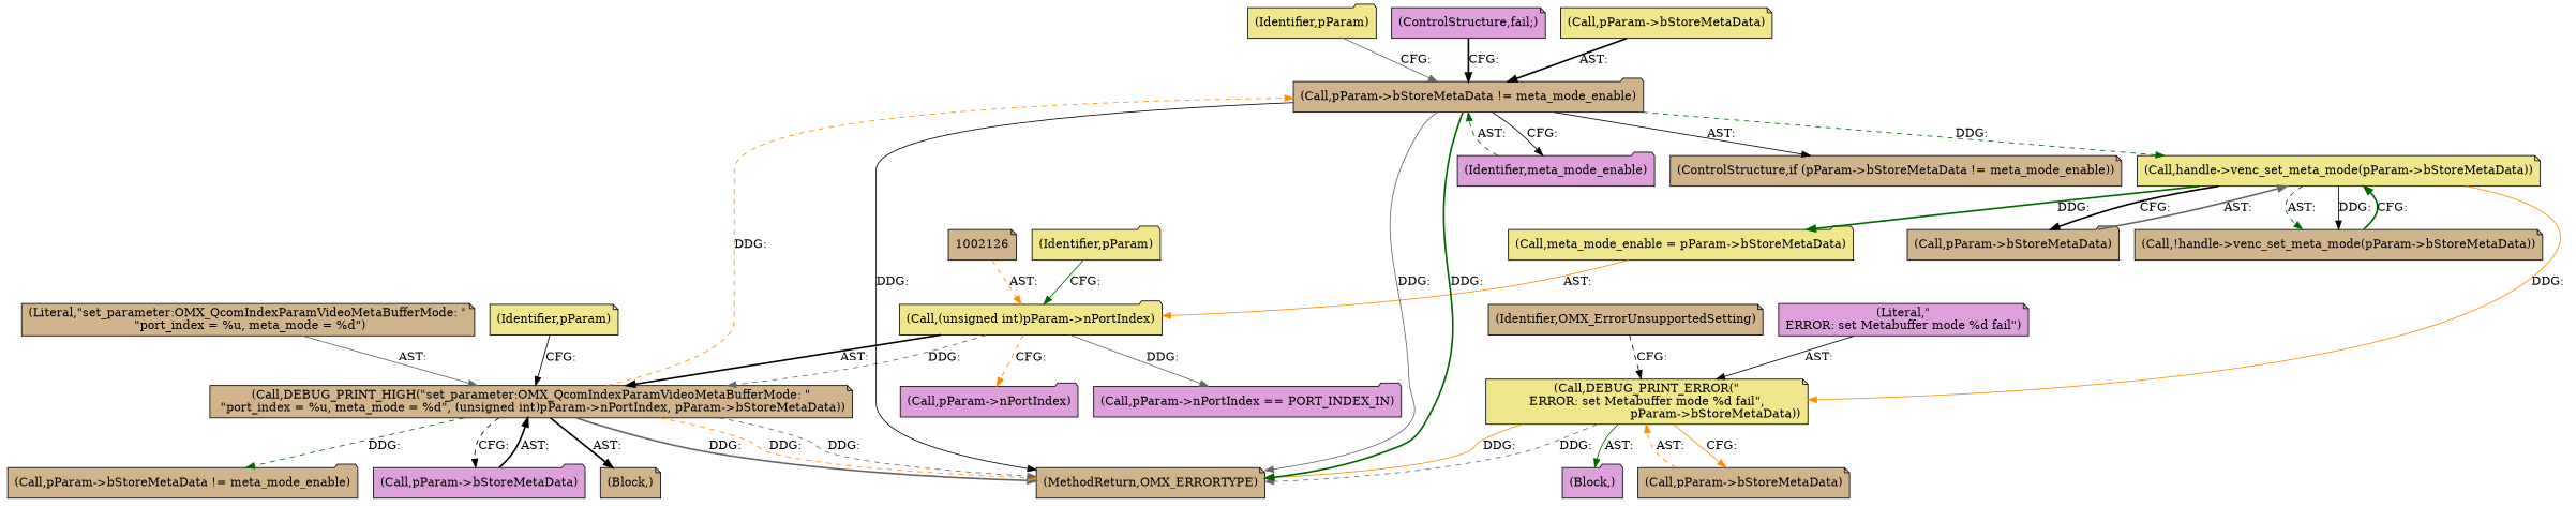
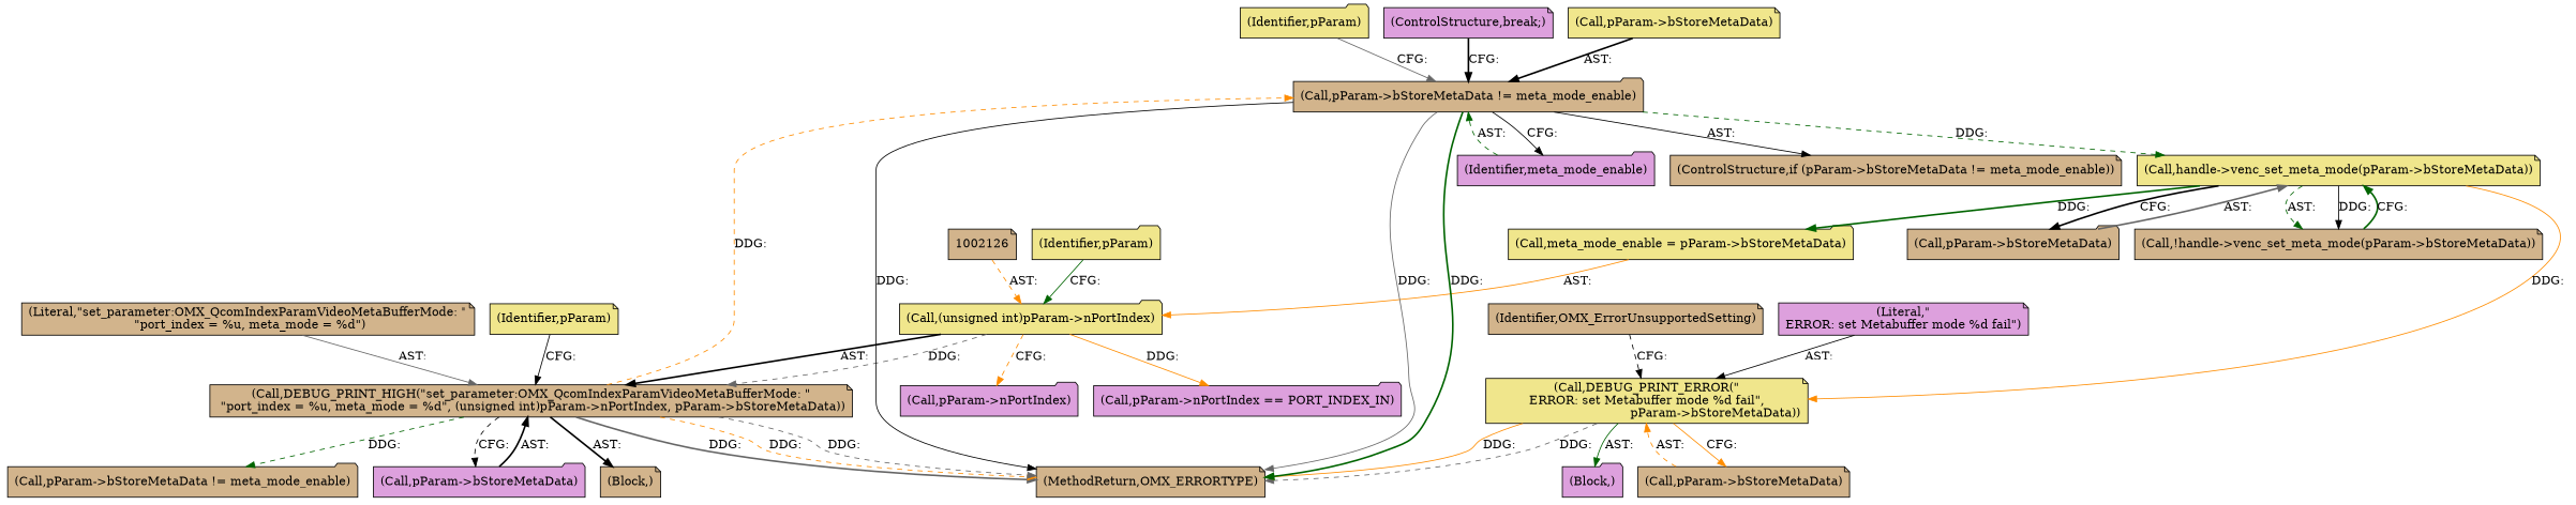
  digraph {
    node [fillcolor=tan shape=note style=filled]
    edge [color=black style=solid]
    n1 [fillcolor=khaki label="(Call,DEBUG_PRINT_ERROR(\"\nERROR: set Metabuffer mode %d fail\",\n                                    pParam->bStoreMetaData))"]
    n2 [fillcolor=plum label="(Block,)" shape=folder]
    n3 [label="(Call,pParam->bStoreMetaData)"]
    n4 [label="(MethodReturn,OMX_ERRORTYPE)"]
    n5 [fillcolor=khaki label="(Call,handle->venc_set_meta_mode(pParam->bStoreMetaData))"]
    n6 [fillcolor=khaki label="(Call,meta_mode_enable = pParam->bStoreMetaData)" shape=folder]
    n7 [label="(Call,!handle->venc_set_meta_mode(pParam->bStoreMetaData))"]
    n8 [label="(Call,pParam->bStoreMetaData)" shape=folder]
    n9 [fillcolor=khaki label="(Call,(unsigned int)pParam->nPortIndex)" shape=folder]
    n10 [label="(Call,pParam->bStoreMetaData != meta_mode_enable)" shape=folder]
    n11 [fillcolor=plum label="(Identifier,meta_mode_enable)" shape=folder]
    n12 [label="(ControlStructure,if (pParam->bStoreMetaData != meta_mode_enable))"]
    n13 [label="(Call,DEBUG_PRINT_HIGH(\"set_parameter:OMX_QcomIndexParamVideoMetaBufferMode: \"\n \"port_index = %u, meta_mode = %d\", (unsigned int)pParam->nPortIndex, pParam->bStoreMetaData))"]
    n14 [label="(Call,pParam->bStoreMetaData != meta_mode_enable)" shape=folder]
    n15 [fillcolor=plum label="(Call,pParam->bStoreMetaData)" shape=folder]
    n16 [label="(Block,)"]
    n17 [fillcolor=plum label="(Call,pParam->nPortIndex)" shape=folder]
    n18 [fillcolor=plum label="(Call,pParam->nPortIndex == PORT_INDEX_IN)" shape=folder]
    n19 [fillcolor=khaki label="(Identifier,pParam)" shape=folder]
    n20 [label="(Literal,\"set_parameter:OMX_QcomIndexParamVideoMetaBufferMode: \"\n \"port_index = %u, meta_mode = %d\")"]
    n21 [fillcolor=khaki label="(Identifier,pParam)" shape=folder]
    n22 [fillcolor=khaki label="(Identifier,pParam)"]
    n23 [fillcolor=plum label="(Literal,\"\nERROR: set Metabuffer mode %d fail\")"]
    n24 [label="(Identifier,OMX_ErrorUnsupportedSetting)"]
-   n25 [fillcolor=plum label="(ControlStructure,fail;)"]
+   n25 [fillcolor=plum label="(ControlStructure,break;)"]
    n26 [fillcolor=khaki label="(Call,pParam->bStoreMetaData)"]
    1002126
    n1 -> n2 [color=darkgreen label="AST: "]
    n1 -> n3 [color=darkorange label="CFG: "]
    n1 -> n4 [color=gray40 label="DDG: " style=dashed]
    n1 -> n4 [color=darkorange label="DDG: "]
    n3 -> n1 [color=darkorange label="AST: " style=dashed]
    n5 -> n1 [color=darkorange label="DDG: "]
    n5 -> n6 [color=darkgreen label="DDG: " style=bold]
    n5 -> n7 [color=darkgreen label="AST: " style=dashed]
    n5 -> n7 [label="DDG: "]
    n5 -> n8 [label="CFG: " style=bold]
    n6 -> n9 [color=darkorange label="AST: "]
    n7 -> n5 [color=darkgreen label="CFG: " style=bold]
    n8 -> n5 [color=gray40 label="AST: " style=bold]
    n9 -> n13 [label="AST: " style=bold]
    n9 -> n13 [color=gray40 label="DDG: " style=dashed]
    n9 -> n17 [color=darkorange label="CFG: " style=dashed]
-   n9 -> n18 [color=gray40 label="DDG: "]
+   n9 -> n18 [color=darkorange label="DDG: "]
    n10 -> n4 [label="DDG: "]
    n10 -> n4 [color=gray40 label="DDG: "]
    n10 -> n4 [color=darkgreen label="DDG: " style=bold]
    n10 -> n5 [color=darkgreen label="DDG: " style=dashed]
    n10 -> n11 [label="CFG: "]
    n10 -> n12 [label="AST: "]
    n11 -> n10 [color=darkgreen label="AST: " style=dashed]
    n13 -> n4 [color=gray40 label="DDG: " style=bold]
    n13 -> n4 [color=darkorange label="DDG: " style=dashed]
    n13 -> n4 [color=gray40 label="DDG: " style=dashed]
    n13 -> n10 [color=darkorange label="DDG: " style=dashed]
    n13 -> n14 [color=darkgreen label="DDG: " style=dashed]
    n13 -> n15 [label="CFG: " style=dashed]
    n13 -> n16 [label="AST: " style=bold]
    n15 -> n13 [label="AST: " style=bold]
    n19 -> n10 [color=gray40 label="CFG: "]
    n20 -> n13 [color=gray40 label="AST: "]
    n21 -> n9 [color=darkgreen label="CFG: "]
    n22 -> n13 [label="CFG: "]
    n23 -> n1 [label="AST: "]
    n24 -> n1 [label="CFG: " style=dashed]
    n25 -> n10 [label="CFG: " style=bold]
    n26 -> n10 [label="AST: " style=bold]
    1002126 -> n9 [color=darkorange label="AST: " style=dashed]
  }
